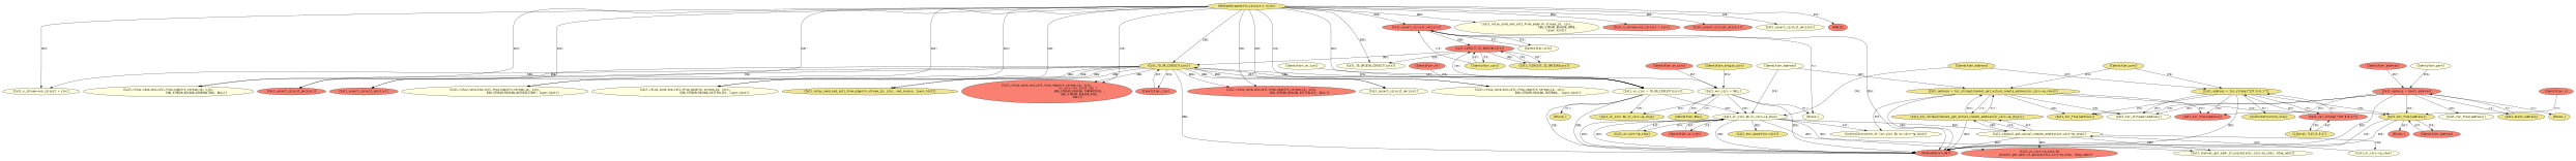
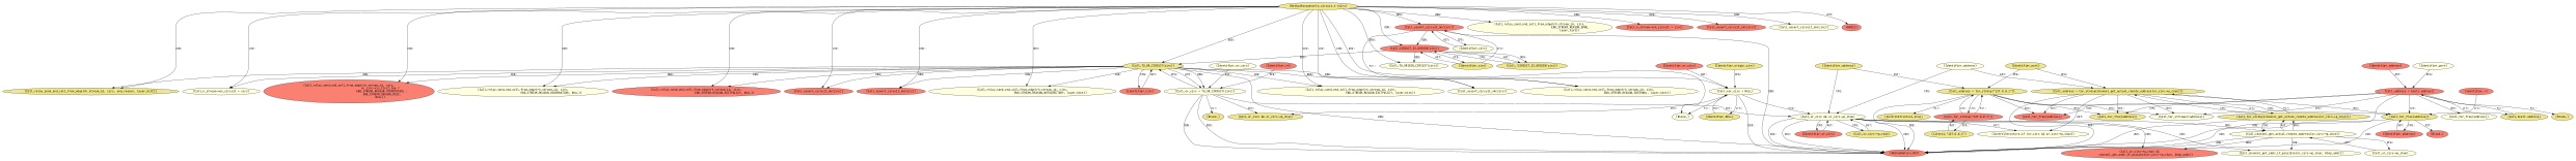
  digraph {
    fontname="JetBrains Mono"
    node [fillcolor=lightyellow fontname="JetBrains Mono" style=filled]
    edge [fontname="JetBrains Mono"]
    n1 [fillcolor=khaki label="(Call,tor_free(address))"]
    n2 [fillcolor=salmon label="(Identifier,address)"]
    n3 [fillcolor=salmon label="(MethodReturn,RET)"]
    n4 [fillcolor=salmon label="(Block,)"]
    n5 [fillcolor=khaki label="(Call,address = tor_strdup(channel_get_actual_remote_address(or_circ->p_chan)))"]
    n6 [fillcolor=khaki label="(Call,tor_strdup(channel_get_actual_remote_address(or_circ->p_chan)))"]
    n7 [fillcolor=khaki label="(Call,tor_free(address))"]
    n8 [label="(Call,tor_strlower(address))"]
    n9 [label="(ControlStructure,if (or_circ && or_circ->p_chan))"]
    n10 [fillcolor=salmon label="(Call,tor_free(address))"]
    n11 [label="(Call,channel_get_actual_remote_address(or_circ->p_chan))"]
    n12 [label="(Call,channel_get_addr_if_possible(or_circ->p_chan, &tmp_addr))"]
    n13 [label="(Call,or_circ->p_chan)"]
    n14 [fillcolor=salmon label="(Call,or_circ->p_chan &&\n        channel_get_addr_if_possible(or_circ->p_chan, &tmp_addr))"]
    n15 [label="(Call,or_circ && or_circ->p_chan)"]
-   n16 [fillcolor=khaki label="(Call,tor_assert(or_circ))"]
    n17 [fillcolor=khaki label="(Call,or_circ->p_chan)"]
    n18 [fillcolor=salmon label="(Identifier,or_circ)"]
    n19 [label="(Call,*or_circ = NULL)"]
    n20 [label="(Block,)"]
    n21 [fillcolor=khaki label="(Call,or_circ && or_circ->p_chan)"]
    n22 [fillcolor=khaki label="(Identifier,NULL)"]
    n23 [label="(Call,or_circ = TO_OR_CIRCUIT(circ))"]
    n24 [fillcolor=khaki label="(Call,TO_OR_CIRCUIT(circ))"]
    n25 [fillcolor=khaki label="(Block,)"]
    n26 [label="(Call,relay_send_end_cell_from_edge(rh.stream_id, circ,\n                                  END_STREAM_REASON_HIBERNATING, NULL))"]
    n27 [fillcolor=salmon label="(Call,assert_circuit_ok(circ))"]
    n28 [fillcolor=salmon label="(Call,assert_circuit_ok(circ))"]
    n29 [label="(Call,relay_send_end_cell_from_edge(rh.stream_id, circ,\n                                  END_STREAM_REASON_NOTDIRECTORY, layer_hint))"]
    n30 [label="(Call,relay_send_end_cell_from_edge(rh.stream_id, circ,\n                                    END_STREAM_REASON_EXITPOLICY, layer_hint))"]
    n31 [fillcolor=khaki label="(Call,relay_send_end_cell_from_edge(rh.stream_id, circ, end_reason, layer_hint))"]
    n32 [label="(Call,n_stream->on_circuit = circ)"]
    n33 [fillcolor=salmon label="(Identifier,circ)"]
    n34 [fillcolor=salmon label="(Call,relay_send_end_cell_from_edge(rh.stream_id, circ,\n                                      or_circ->is_first_hop ?\n                                        END_STREAM_REASON_TORPROTOCOL :\n                                        END_STREAM_REASON_MISC,\n                                      NULL))"]
    n35 [fillcolor=salmon label="(Call,relay_send_end_cell_from_edge(rh.stream_id, circ,\n                                  END_STREAM_REASON_EXITPOLICY, NULL))"]
    n36 [label="(Call,assert_circuit_ok(circ))"]
    n37 [label="(Call,relay_send_end_cell_from_edge(rh.stream_id, circ,\n                                  END_STREAM_REASON_INTERNAL, layer_hint))"]
    n38 [fillcolor=salmon label="(Call,CIRCUIT_IS_ORIGIN(circ))"]
    n39 [fillcolor=khaki label="(Call,!CIRCUIT_IS_ORIGIN(circ))"]
    n40 [fillcolor=khaki label="(Identifier,circ)"]
    n41 [label="(Call,TO_ORIGIN_CIRCUIT(circ))"]
    n42 [fillcolor=salmon label="(Call,assert_circuit_ok(circ))"]
    n43 [label="(Identifier,circ)"]
    n44 [fillcolor=khaki label="(MethodParameterIn,circuit_t *circ)"]
    n45 [label="(Call,relay_send_end_cell_from_edge(rh.stream_id, circ,\n                                     END_STREAM_REASON_DONE,\n                                    layer_hint))"]
    n46 [fillcolor=salmon label="(Call,n_stream->on_circuit = circ)"]
    n47 [fillcolor=salmon label="(Call,assert_circuit_ok(circ))"]
    n48 [label="(Call,assert_circuit_ok(circ))"]
    n49 [fillcolor=salmon label=4000121]
    n50 [fillcolor=salmon label="(Call,address = bcell.address)"]
    n51 [fillcolor=khaki label="(Call,bcell.address)"]
    n52 [fillcolor=khaki label="(Block,)"]
    n53 [label="(Call,tor_free(address))"]
    n54 [fillcolor=khaki label="(Call,address = tor_strdup(\"127.0.0.1\"))"]
    n55 [fillcolor=salmon label="(Call,tor_strdup(\"127.0.0.1\"))"]
    n56 [fillcolor=khaki label="(ControlStructure,else)"]
    n57 [fillcolor=khaki label="(Literal,\"127.0.0.1\")"]
    n58 [fillcolor=salmon label="(Identifier,r)"]
    n59 [label="(Identifier,address)"]
    n60 [fillcolor=khaki label="(Identifier,port)"]
    n61 [label="(Identifier,port)"]
    n62 [fillcolor=salmon label="(Identifier,address)"]
    n63 [fillcolor=salmon label="(Identifier,or_circ)"]
    n64 [fillcolor=salmon label="(Identifier,rh)"]
    n65 [fillcolor=khaki label="(Identifier,origin_circ)"]
    n66 [fillcolor=khaki label="(Identifier,address)"]
    n67 [label="(Identifier,or_circ)"]
    n1 -> n2 [label="CFG: "]
    n1 -> n3 [label="DDG: "]
    n1 -> n3 [label="DDG: "]
    n1 -> n4 [label="AST: "]
    n2 -> n1 [label="AST: "]
    n5 -> n1 [label="DDG: "]
    n5 -> n3 [label="DDG: "]
    n5 -> n6 [label="CFG: "]
    n5 -> n7 [label="DDG: "]
    n5 -> n8 [label="DDG: "]
    n5 -> n9 [label="AST: "]
    n5 -> n10 [label="DDG: "]
    n6 -> n3 [label="DDG: "]
    n6 -> n5 [label="AST: "]
    n6 -> n5 [label="DDG: "]
    n6 -> n11 [label="CFG: "]
    n11 -> n3 [label="DDG: "]
    n11 -> n6 [label="AST: "]
    n11 -> n6 [label="DDG: "]
    n11 -> n12 [label="DDG: "]
    n11 -> n13 [label="CFG: "]
    n11 -> n14 [label="DDG: "]
    n13 -> n11 [label="AST: "]
    n15 -> n3 [label="DDG: "]
    n15 -> n3 [label="DDG: "]
    n15 -> n3 [label="DDG: "]
    n15 -> n9 [label="AST: "]
    n15 -> n11 [label="DDG: "]
    n15 -> n12 [label="DDG: "]
    n15 -> n14 [label="DDG: "]
-   n15 -> n16 [label="DDG: "]
    n15 -> n17 [label="CFG: "]
    n15 -> n18 [label="CFG: "]
    n17 -> n15 [label="AST: "]
    n18 -> n15 [label="AST: "]
    n19 -> n3 [label="DDG: "]
    n19 -> n15 [label="DDG: "]
    n19 -> n20 [label="AST: "]
    n19 -> n21 [label="DDG: "]
    n19 -> n22 [label="CFG: "]
    n22 -> n19 [label="DDG: "]
    n23 -> n3 [label="DDG: "]
    n23 -> n3 [label="DDG: "]
    n23 -> n15 [label="DDG: "]
    n23 -> n21 [label="DDG: "]
    n23 -> n24 [label="CFG: "]
    n23 -> n25 [label="AST: "]
    n24 -> n3 [label="DDG: "]
    n24 -> n23 [label="AST: "]
    n24 -> n23 [label="DDG: "]
    n24 -> n26 [label="DDG: "]
    n24 -> n27 [label="DDG: "]
    n24 -> n28 [label="DDG: "]
    n24 -> n29 [label="DDG: "]
    n24 -> n30 [label="DDG: "]
    n24 -> n31 [label="DDG: "]
    n24 -> n32 [label="DDG: "]
    n24 -> n33 [label="CFG: "]
    n24 -> n34 [label="DDG: "]
    n24 -> n35 [label="DDG: "]
    n24 -> n36 [label="DDG: "]
    n24 -> n37 [label="DDG: "]
    n33 -> n24 [label="AST: "]
    n38 -> n24 [label="DDG: "]
    n38 -> n39 [label="AST: "]
    n38 -> n39 [label="DDG: "]
    n38 -> n40 [label="CFG: "]
    n38 -> n41 [label="DDG: "]
    n39 -> n38 [label="CFG: "]
    n40 -> n38 [label="AST: "]
    n40 -> n42 [label="CFG: "]
    n42 -> n3 [label="DDG: "]
    n42 -> n20 [label="AST: "]
    n42 -> n38 [label="DDG: "]
    n42 -> n43 [label="CFG: "]
    n43 -> n42 [label="AST: "]
    n44 -> n19 [label="DDG: "]
    n44 -> n24 [label="DDG: "]
    n44 -> n26 [label="DDG: "]
    n44 -> n27 [label="DDG: "]
    n44 -> n28 [label="DDG: "]
    n44 -> n29 [label="DDG: "]
    n44 -> n30 [label="DDG: "]
    n44 -> n31 [label="DDG: "]
    n44 -> n32 [label="DDG: "]
    n44 -> n34 [label="DDG: "]
    n44 -> n35 [label="DDG: "]
    n44 -> n36 [label="DDG: "]
    n44 -> n37 [label="DDG: "]
-   n23 -> n38 [label="DDG: "]
+   n44 -> n38 [label="DDG: "]
    n44 -> n41 [label="DDG: "]
    n44 -> n42 [label="DDG: "]
    n44 -> n45 [label="DDG: "]
    n44 -> n46 [label="DDG: "]
    n44 -> n47 [label="DDG: "]
    n44 -> n48 [label="DDG: "]
    n44 -> n49 [label="AST: "]
    n50 -> n1 [label="DDG: "]
    n50 -> n3 [label="DDG: "]
    n50 -> n7 [label="DDG: "]
    n50 -> n8 [label="DDG: "]
    n50 -> n10 [label="DDG: "]
    n50 -> n51 [label="CFG: "]
    n50 -> n52 [label="AST: "]
    n50 -> n53 [label="DDG: "]
    n51 -> n50 [label="AST: "]
    n54 -> n1 [label="DDG: "]
    n54 -> n3 [label="DDG: "]
    n54 -> n7 [label="DDG: "]
    n54 -> n8 [label="DDG: "]
    n54 -> n10 [label="DDG: "]
    n54 -> n55 [label="CFG: "]
    n54 -> n56 [label="AST: "]
    n55 -> n54 [label="AST: "]
    n55 -> n54 [label="DDG: "]
    n55 -> n57 [label="CFG: "]
    n57 -> n55 [label="AST: "]
    n58 -> n1 [label="CFG: "]
    n59 -> n5 [label="AST: "]
    n59 -> n15 [label="CFG: "]
    n60 -> n5 [label="CFG: "]
    n60 -> n54 [label="CFG: "]
    n61 -> n50 [label="CFG: "]
    n62 -> n50 [label="AST: "]
    n63 -> n19 [label="AST: "]
    n64 -> n23 [label="CFG: "]
    n65 -> n19 [label="CFG: "]
    n66 -> n15 [label="CFG: "]
    n66 -> n54 [label="AST: "]
    n67 -> n23 [label="AST: "]
  }
